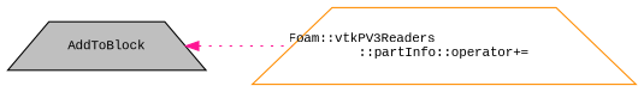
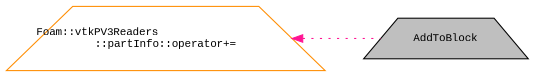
  digraph {
    rankdir=LR
    fontname="Liberation Mono"
    node [fontname="Liberation Mono" fontsize=10 shape=trapezium]
    n1 [color=black fillcolor=grey75 fontcolor=black height=0.2 label=AddToBlock style=filled width=0.4]
    n2 [color=darkorange height=0.2 label="Foam::vtkPV3Readers\l::partInfo::operator+=" width=0.4]
-   n1 -> n2 [color=deeppink dir=back fontname="Liberation Mono" fontsize=10 labelfontname=Helvetica labelfontsize=10 style=dotted]
+   n2 -> n1 [color=deeppink dir=back fontname="Liberation Mono" fontsize=10 labelfontname=Helvetica labelfontsize=10 style=dotted]
  }
